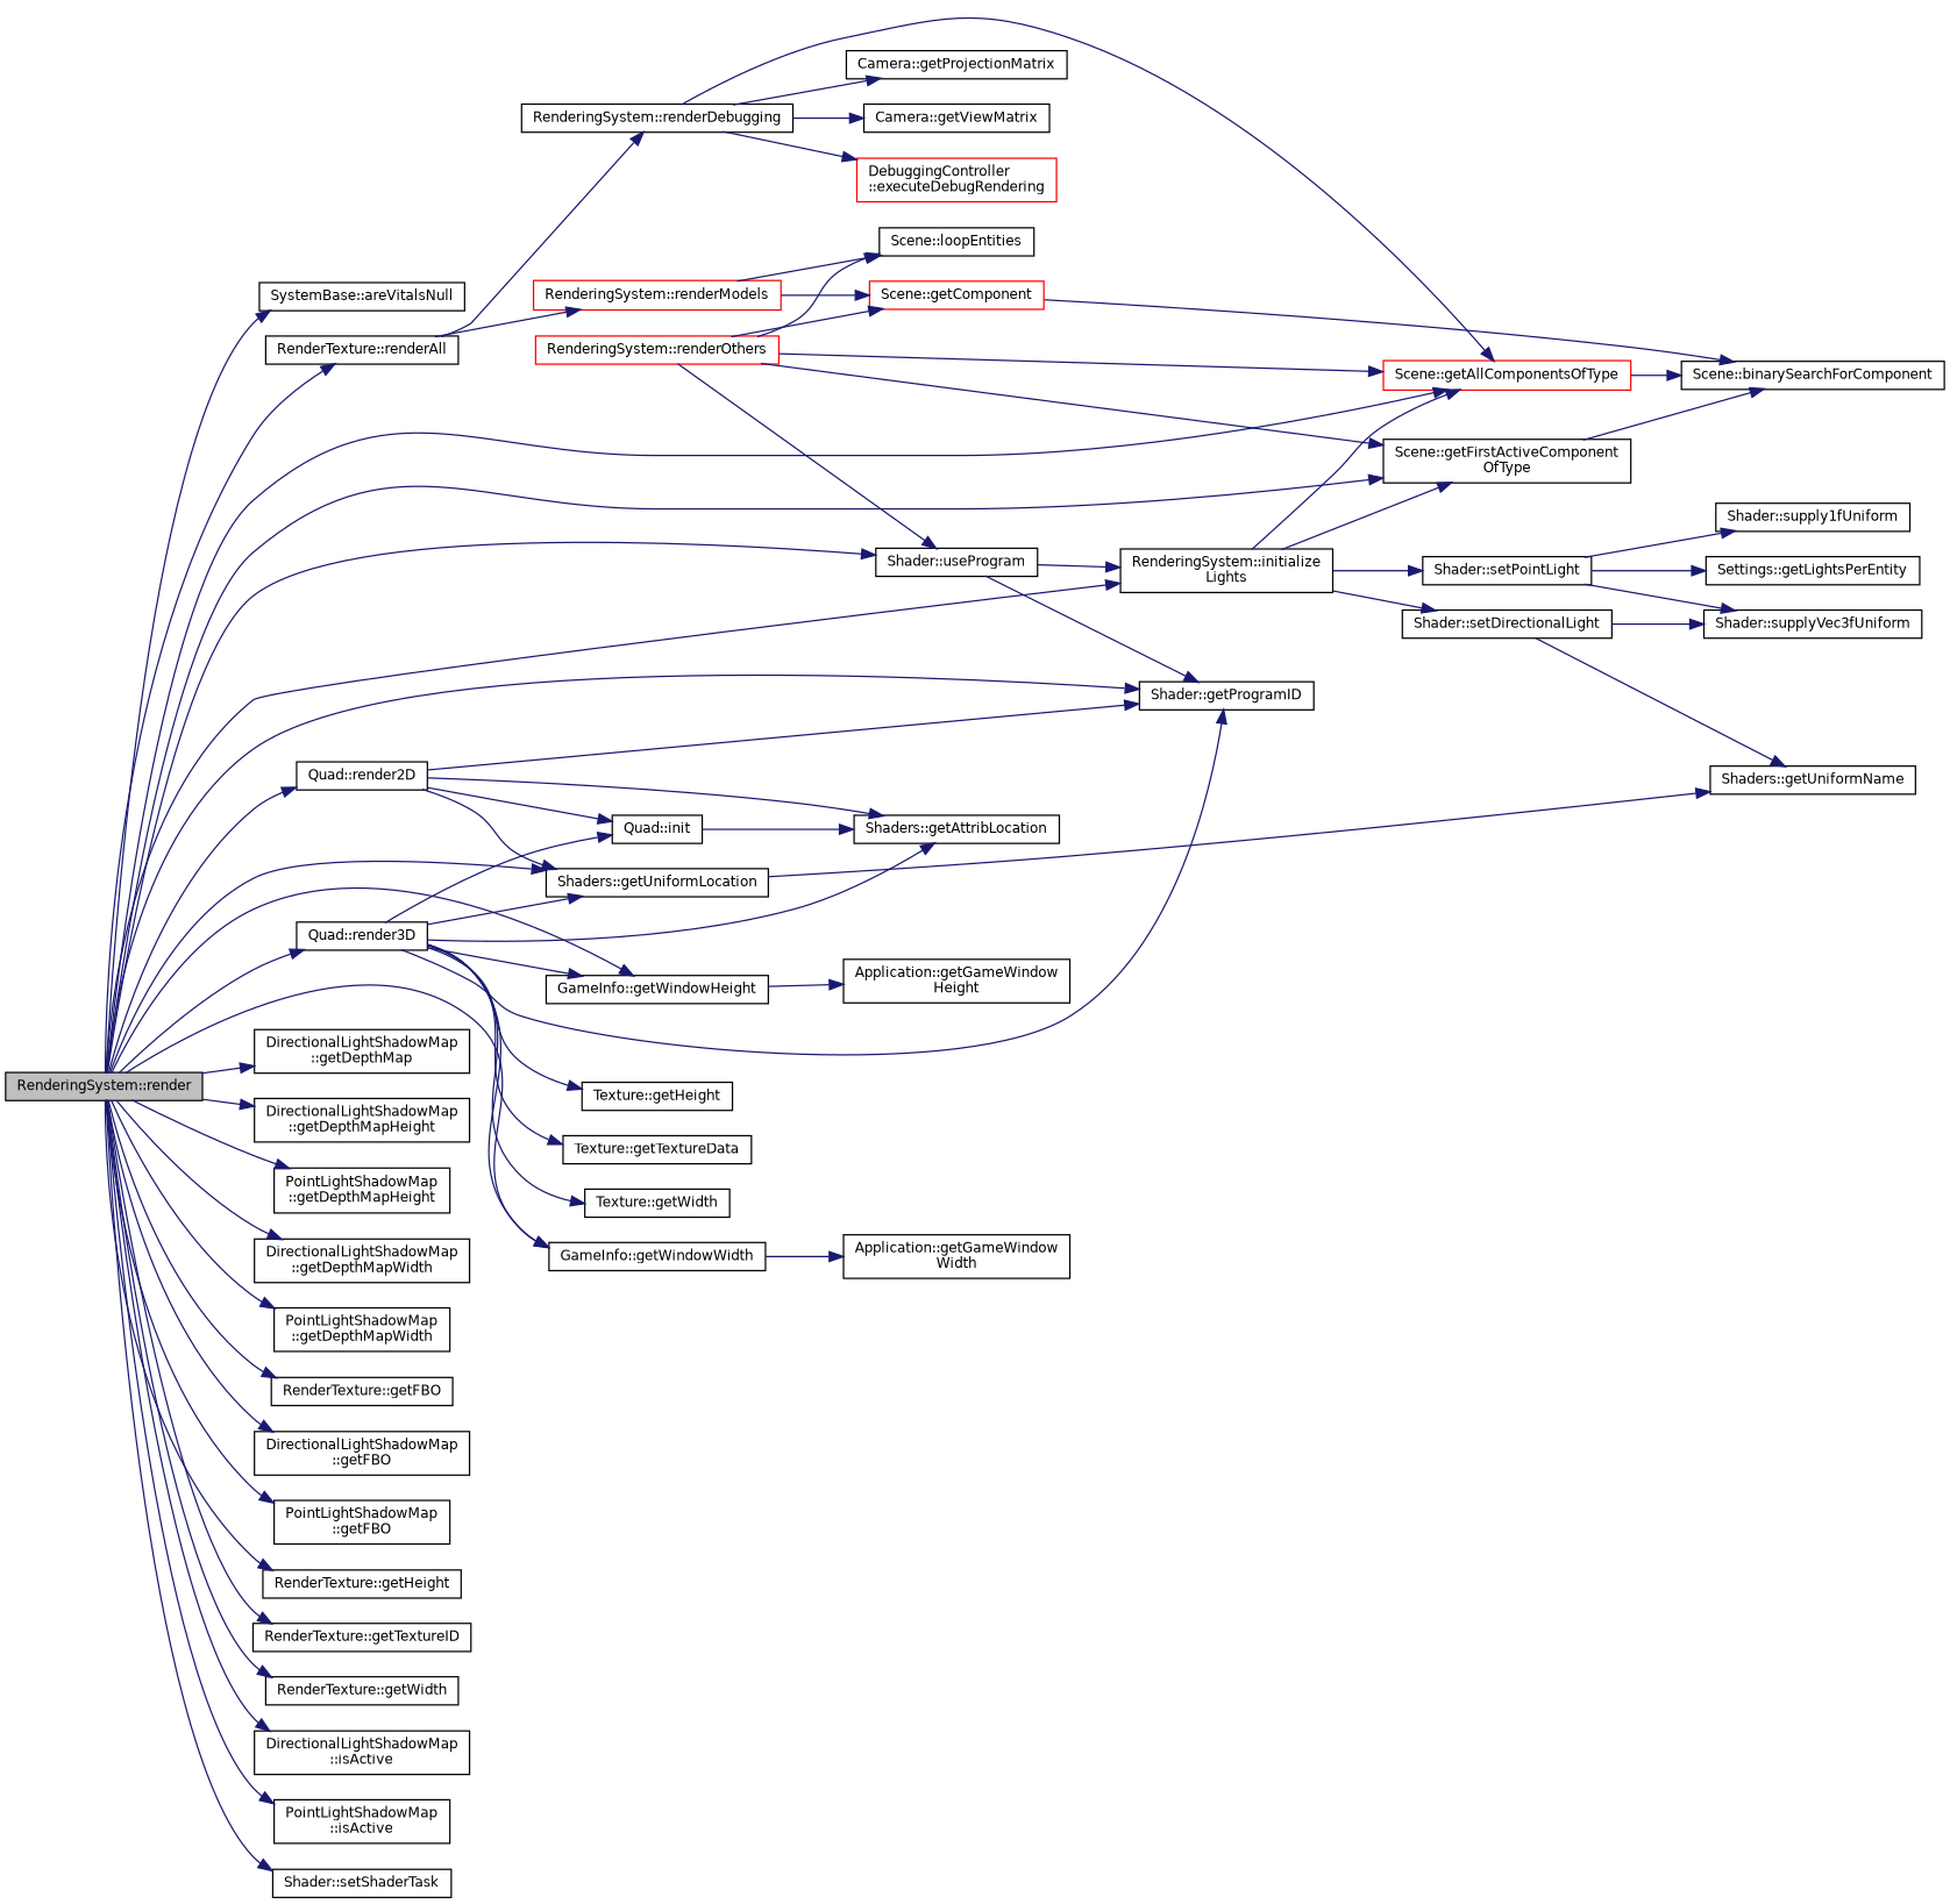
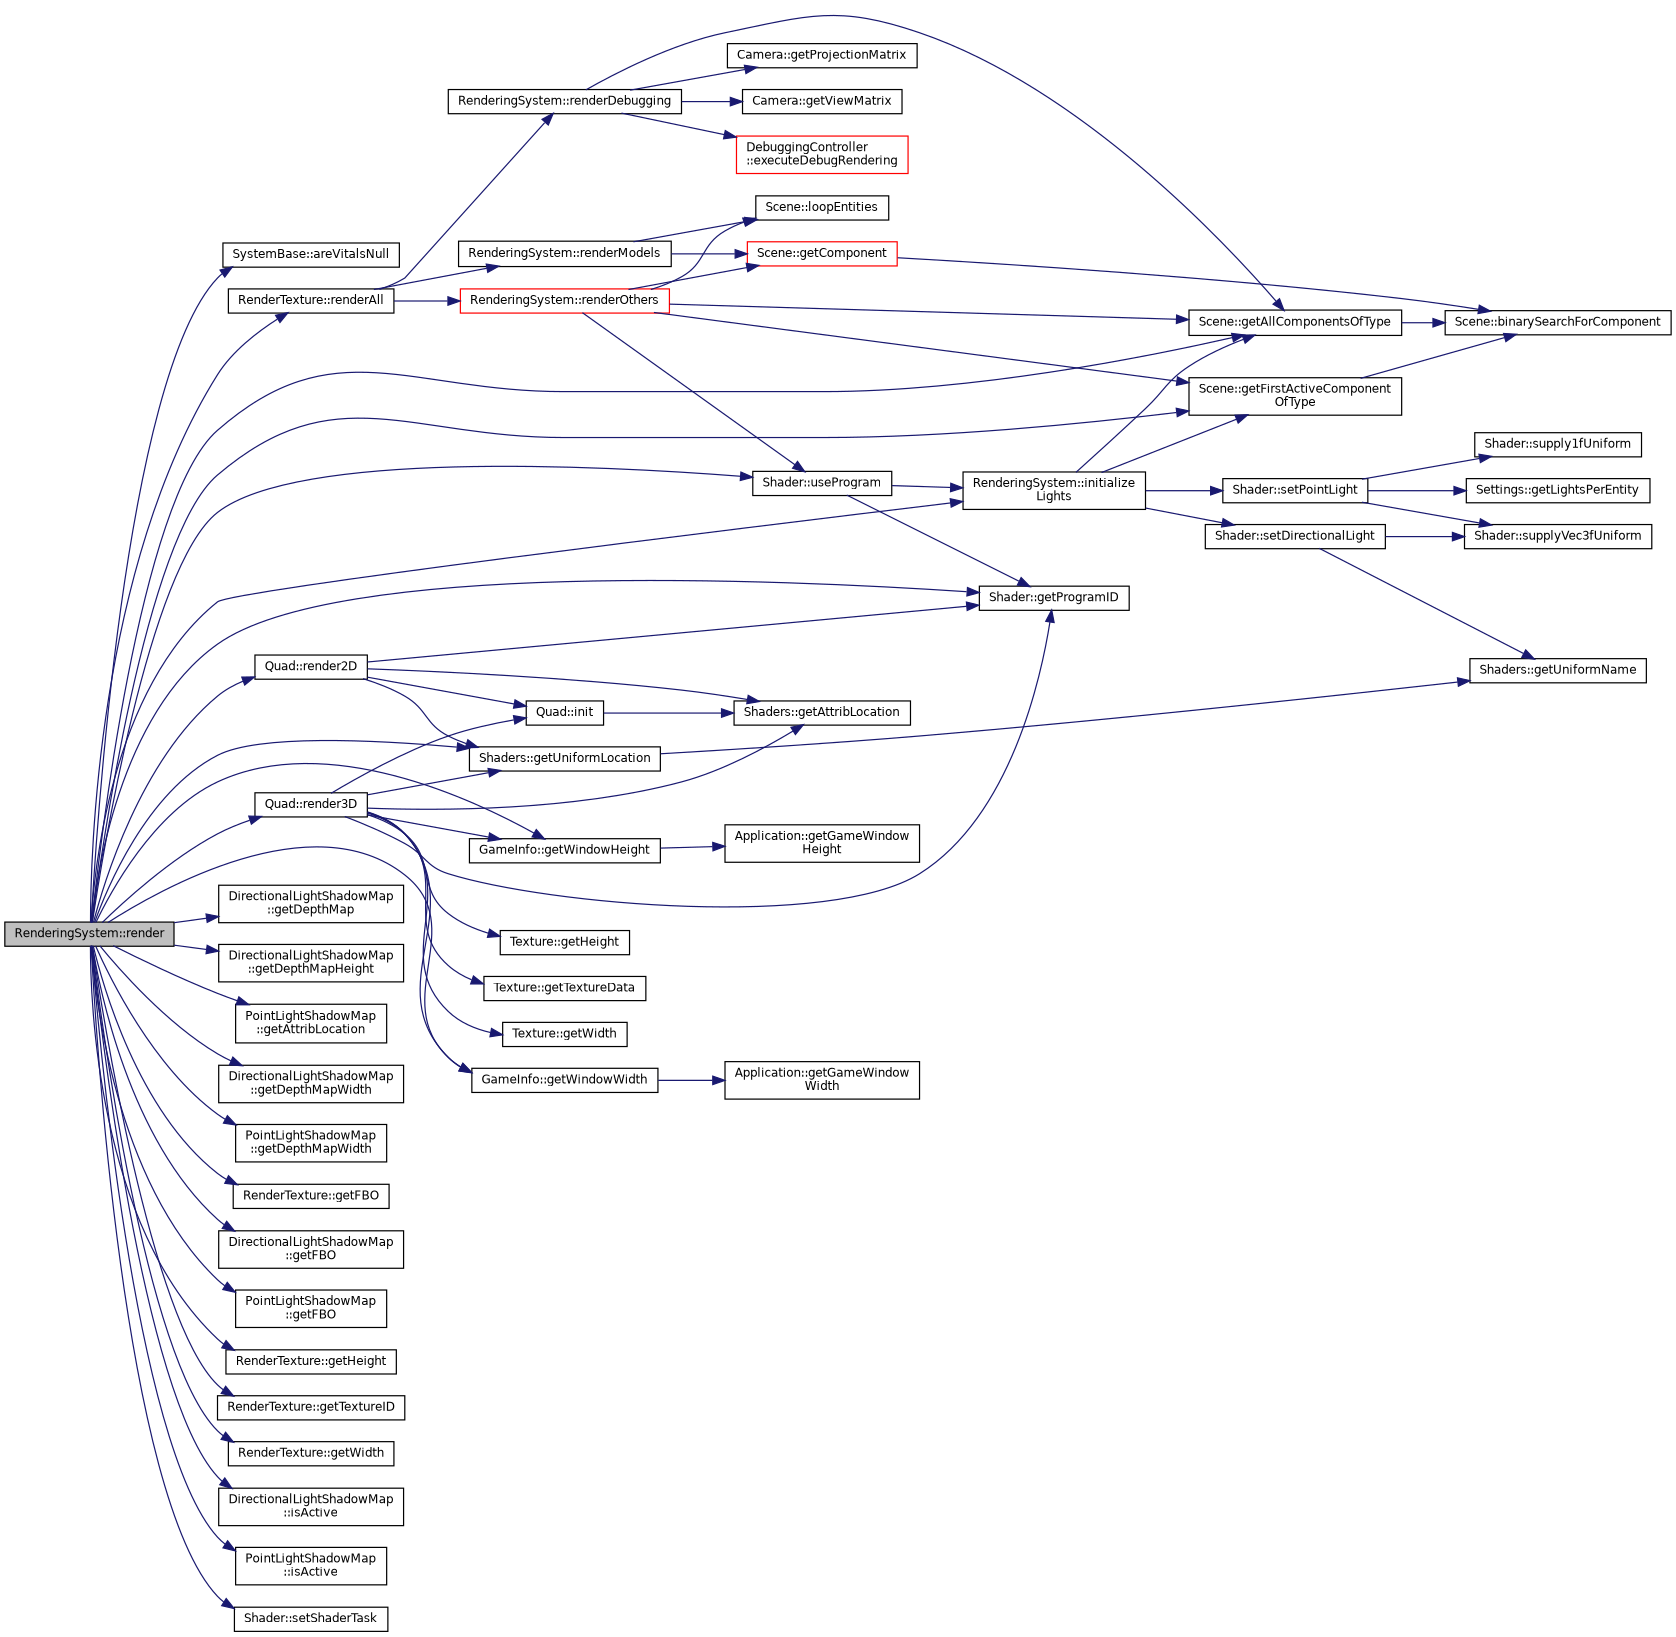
  digraph {
    rankdir=LR
    node [color=black fillcolor=white fontname=Helvetica fontsize=10 shape=record style=filled]
    edge [color=midnightblue fontname=Helvetica fontsize=10 labelfontname=Helvetica labelfontsize=10 style=solid]
    n1 [fillcolor=grey75 fontcolor=black height=0.2 label="RenderingSystem::render" width=0.4]
    n2 [height=0.2 label="SystemBase::areVitalsNull" width=0.4]
-   n3 [color=red height=0.2 label="Scene::getAllComponentsOfType" width=0.4]
+   n3 [height=0.2 label="Scene::getAllComponentsOfType" width=0.4]
    n4 [height=0.2 label="DirectionalLightShadowMap\l::getDepthMap" width=0.4]
    n5 [height=0.2 label="DirectionalLightShadowMap\l::getDepthMapHeight" width=0.4]
-   n6 [height=0.2 label="PointLightShadowMap\l::getDepthMapHeight" width=0.4]
+   n6 [height=0.2 label="PointLightShadowMap\l::getAttribLocation" width=0.4]
    n7 [height=0.2 label="DirectionalLightShadowMap\l::getDepthMapWidth" width=0.4]
    n8 [height=0.2 label="PointLightShadowMap\l::getDepthMapWidth" width=0.4]
    n9 [height=0.2 label="RenderTexture::getFBO" width=0.4]
    n10 [height=0.2 label="DirectionalLightShadowMap\l::getFBO" width=0.4]
    n11 [height=0.2 label="PointLightShadowMap\l::getFBO" width=0.4]
    n12 [height=0.2 label="Scene::getFirstActiveComponent\lOfType" width=0.4]
    n13 [height=0.2 label="RenderTexture::getHeight" width=0.4]
    n14 [height=0.2 label="Shader::getProgramID" width=0.4]
    n15 [height=0.2 label="RenderTexture::getTextureID" width=0.4]
    n16 [height=0.2 label="Shaders::getUniformLocation" width=0.4]
    n17 [height=0.2 label="RenderTexture::getWidth" width=0.4]
    n18 [height=0.2 label="GameInfo::getWindowHeight" width=0.4]
    n19 [height=0.2 label="GameInfo::getWindowWidth" width=0.4]
    n20 [height=0.2 label="RenderingSystem::initialize\lLights" width=0.4]
    n21 [height=0.2 label="Shader::useProgram" width=0.4]
    n22 [height=0.2 label="DirectionalLightShadowMap\l::isActive" width=0.4]
    n23 [height=0.2 label="PointLightShadowMap\l::isActive" width=0.4]
    n24 [height=0.2 label="Quad::render2D" width=0.4]
    n25 [height=0.2 label="Quad::render3D" width=0.4]
    n26 [height=0.2 label="RenderTexture::renderAll" width=0.4]
    n27 [height=0.2 label="Shader::setShaderTask" width=0.4]
    n28 [height=0.2 label="Scene::binarySearchForComponent" width=0.4]
    n29 [height=0.2 label="Shaders::getUniformName" width=0.4]
    n30 [height=0.2 label="Application::getGameWindow\lHeight" width=0.4]
    n31 [height=0.2 label="Application::getGameWindow\lWidth" width=0.4]
    n32 [height=0.2 label="Shader::setDirectionalLight" width=0.4]
    n33 [height=0.2 label="Shader::setPointLight" width=0.4]
    n34 [height=0.2 label="Shaders::getAttribLocation" width=0.4]
    n35 [height=0.2 label="Quad::init" width=0.4]
    n36 [height=0.2 label="Texture::getHeight" width=0.4]
    n37 [height=0.2 label="Texture::getTextureData" width=0.4]
    n38 [height=0.2 label="Texture::getWidth" width=0.4]
    n39 [height=0.2 label="RenderingSystem::renderDebugging" width=0.4]
-   n40 [color=red height=0.2 label="RenderingSystem::renderModels" width=0.4]
+   n40 [height=0.2 label="RenderingSystem::renderModels" width=0.4]
    n41 [color=red height=0.2 label="RenderingSystem::renderOthers" width=0.4]
    n42 [height=0.2 label="Shader::supplyVec3fUniform" width=0.4]
    n43 [height=0.2 label="Settings::getLightsPerEntity" width=0.4]
    n44 [height=0.2 label="Shader::supply1fUniform" width=0.4]
    n45 [color=red height=0.2 label="DebuggingController\l::executeDebugRendering" width=0.4]
    n46 [height=0.2 label="Camera::getProjectionMatrix" width=0.4]
    n47 [height=0.2 label="Camera::getViewMatrix" width=0.4]
    n48 [color=red height=0.2 label="Scene::getComponent" width=0.4]
    n49 [height=0.2 label="Scene::loopEntities" width=0.4]
    n1 -> n2
    n1 -> n3
    n1 -> n4
    n1 -> n5
    n1 -> n6
    n1 -> n7
    n1 -> n8
    n1 -> n9
    n1 -> n10
    n1 -> n11
    n1 -> n12
    n1 -> n13
    n1 -> n14
    n1 -> n15
    n1 -> n16
    n1 -> n17
    n1 -> n18
    n1 -> n19
    n1 -> n20
    n1 -> n21
    n1 -> n22
    n1 -> n23
    n1 -> n24
    n1 -> n25
    n1 -> n26
    n1 -> n27
    n3 -> n28
    n12 -> n28
    n16 -> n29
    n18 -> n30
    n19 -> n31
    n20 -> n3
    n20 -> n12
    n20 -> n32
    n20 -> n33
    n21 -> n14
    n21 -> n20
    n24 -> n14
    n24 -> n16
    n24 -> n34
    n24 -> n35
    n25 -> n14
    n25 -> n16
    n25 -> n18
    n25 -> n19
    n25 -> n34
    n25 -> n35
    n25 -> n36
    n25 -> n37
    n25 -> n38
    n26 -> n39
    n26 -> n40
+   n26 -> n41
    n32 -> n29
    n32 -> n42
    n33 -> n42
    n33 -> n43
    n33 -> n44
    n35 -> n34
    n39 -> n3
    n39 -> n45
    n39 -> n46
    n39 -> n47
    n40 -> n48
    n40 -> n49
    n41 -> n3
    n41 -> n12
    n41 -> n21
    n41 -> n48
    n41 -> n49
    n48 -> n28
  }
